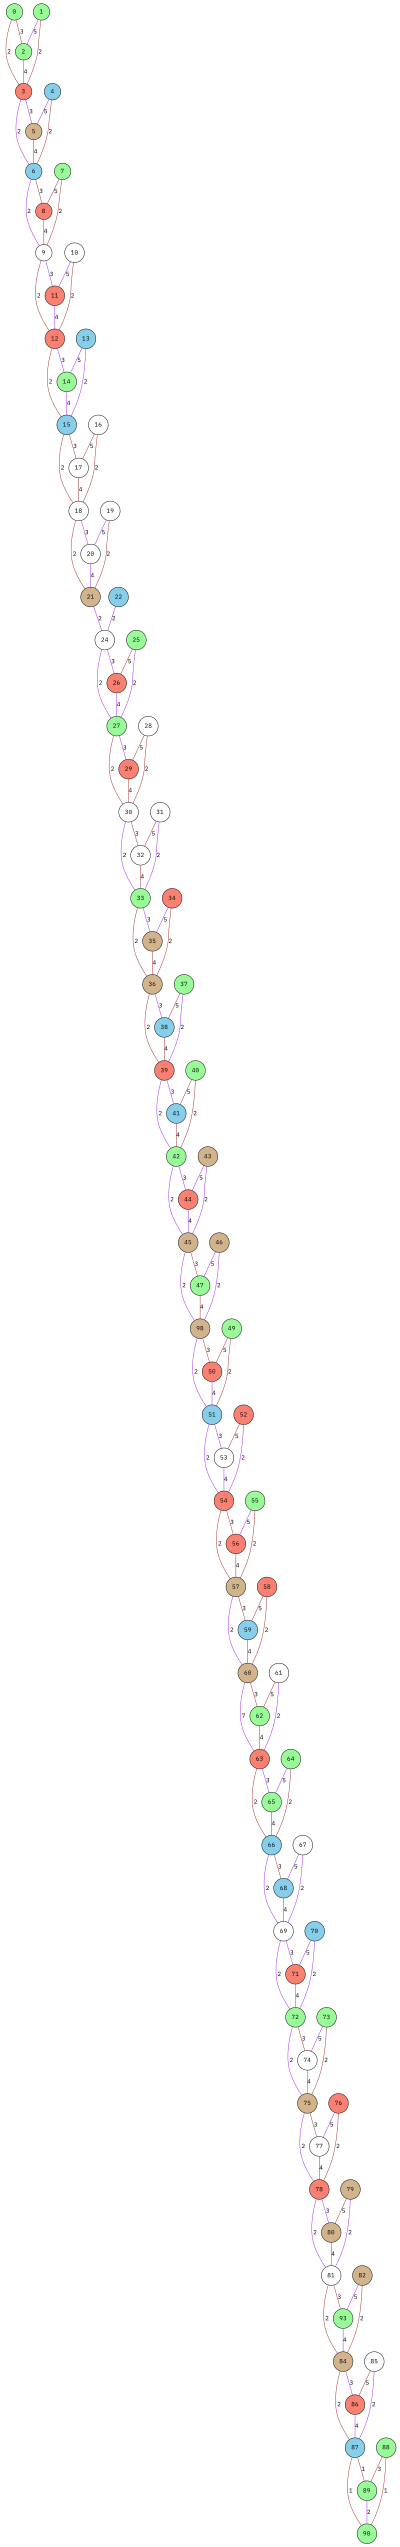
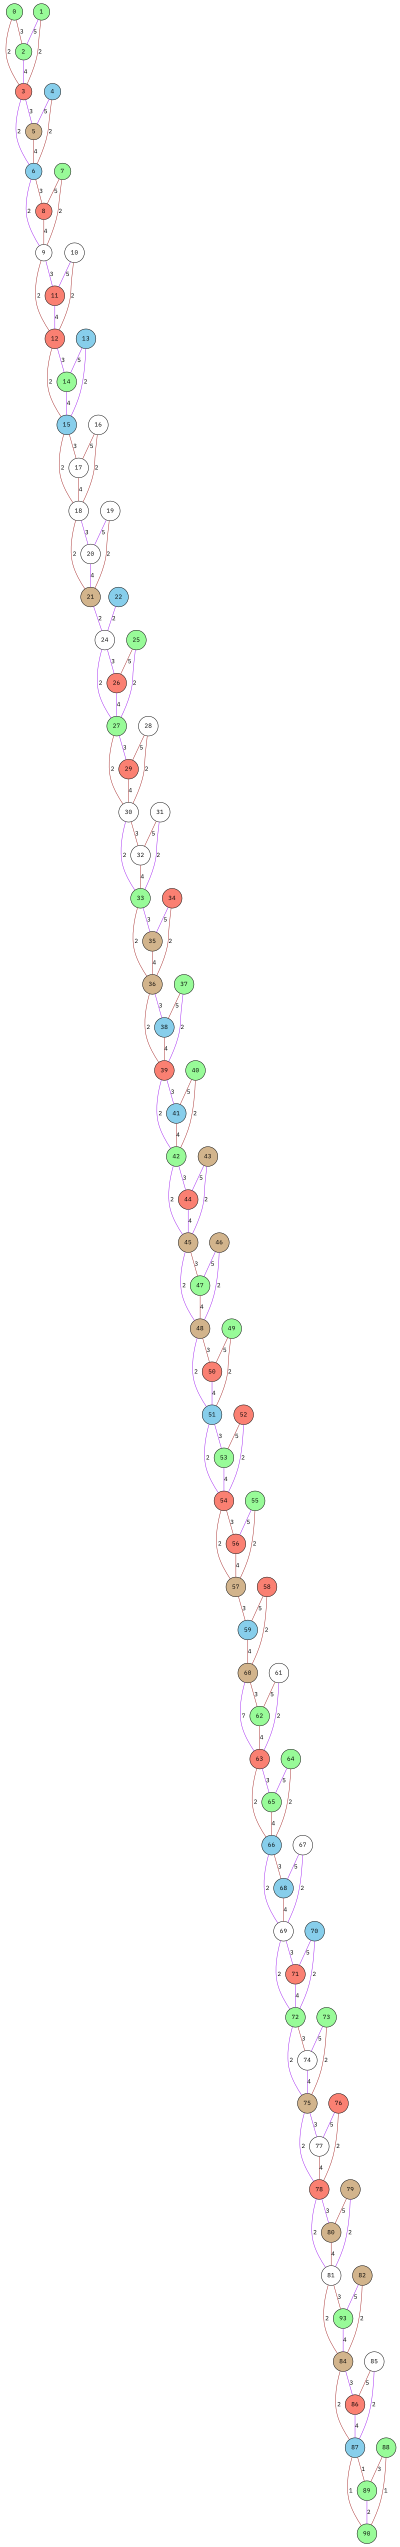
  graph {
    fontname="IBM Plex Mono"
    node [fillcolor=palegreen fontname="IBM Plex Mono" shape=circle style=filled]
    edge [color=brown fontname="IBM Plex Mono"]
    0
    2
    3 [fillcolor=salmon]
    5 [fillcolor=tan]
    6 [fillcolor=skyblue]
    8 [fillcolor=salmon]
    9 [fillcolor=white]
    1
    11 [fillcolor=salmon]
    12 [fillcolor=salmon]
    4 [fillcolor=skyblue]
    14
    15 [fillcolor=skyblue]
    7
    17 [fillcolor=white]
    18 [fillcolor=white]
    10 [fillcolor=white]
    20 [fillcolor=white]
    21 [fillcolor=tan]
    13 [fillcolor=skyblue]
    24 [fillcolor=white]
    16 [fillcolor=white]
    26 [fillcolor=salmon]
    27
    19 [fillcolor=white]
    29 [fillcolor=salmon]
    30 [fillcolor=white]
    22 [fillcolor=skyblue]
    32 [fillcolor=white]
    33
    25
    35 [fillcolor=tan]
    36 [fillcolor=tan]
    28 [fillcolor=white]
    38 [fillcolor=skyblue]
    39 [fillcolor=salmon]
    31 [fillcolor=white]
    41 [fillcolor=skyblue]
    42
    34 [fillcolor=salmon]
    44 [fillcolor=salmon]
    45 [fillcolor=tan]
    37
    47
-   48 [fillcolor=tan label=98]
+   48 [fillcolor=tan]
    40
    50 [fillcolor=salmon]
    51 [fillcolor=skyblue]
    43 [fillcolor=tan]
-   53 [fillcolor=white]
+   53
    54 [fillcolor=salmon]
    46 [fillcolor=tan]
    56 [fillcolor=salmon]
    57 [fillcolor=tan]
    49
    59 [fillcolor=skyblue]
    60 [fillcolor=tan]
    52 [fillcolor=salmon]
    62
    63 [fillcolor=salmon]
    55
    65
    66 [fillcolor=skyblue]
    58 [fillcolor=salmon]
    68 [fillcolor=skyblue]
    69 [fillcolor=white]
    61 [fillcolor=white]
    71 [fillcolor=salmon]
    72
    64
    74 [fillcolor=white]
    75 [fillcolor=tan]
    67 [fillcolor=white]
    77 [fillcolor=white]
    78 [fillcolor=salmon]
    70 [fillcolor=skyblue]
    80 [fillcolor=tan]
    81 [fillcolor=white]
    73
    n80 [label=93]
    84 [fillcolor=tan]
    76 [fillcolor=salmon]
    86 [fillcolor=salmon]
    87 [fillcolor=skyblue]
    79 [fillcolor=tan]
    89
    90
    82 [fillcolor=tan]
    85 [fillcolor=white]
    88
    0 -- 2 [label=3]
    0 -- 3 [label=2]
    2 -- 3 [color=purple label=4]
    3 -- 5 [color=purple label=3]
    3 -- 6 [color=purple label=2]
    5 -- 6 [label=4]
    6 -- 8 [label=3]
    6 -- 9 [color=purple label=2]
    8 -- 9 [label=4]
    9 -- 11 [color=purple label=3]
    9 -- 12 [label=2]
    1 -- 2 [color=purple label=5]
    1 -- 3 [label=2]
    11 -- 12 [color=purple label=4]
    12 -- 14 [color=purple label=3]
    12 -- 15 [label=2]
    4 -- 5 [color=purple label=5]
    4 -- 6 [label=2]
    14 -- 15 [color=purple label=4]
    15 -- 17 [label=3]
    15 -- 18 [label=2]
    7 -- 8 [label=5]
    7 -- 9 [label=2]
    17 -- 18 [label=4]
    18 -- 20 [color=purple label=3]
    18 -- 21 [label=2]
    10 -- 11 [color=purple label=5]
    10 -- 12 [label=2]
    20 -- 21 [color=purple label=4]
    21 -- 24 [color=purple label=2]
    13 -- 14 [color=purple label=5]
    13 -- 15 [color=purple label=2]
    24 -- 26 [color=purple label=3]
    24 -- 27 [color=purple label=2]
    16 -- 17 [label=5]
    16 -- 18 [label=2]
    26 -- 27 [color=purple label=4]
    27 -- 29 [color=purple label=3]
    27 -- 30 [label=2]
    19 -- 20 [color=purple label=5]
    19 -- 21 [label=2]
    29 -- 30 [label=4]
    30 -- 32 [label=3]
    30 -- 33 [color=purple label=2]
    22 -- 24 [color=purple label=2]
    32 -- 33 [label=4]
    33 -- 35 [color=purple label=3]
    33 -- 36 [label=2]
    25 -- 26 [label=5]
    25 -- 27 [color=purple label=2]
    35 -- 36 [label=4]
    36 -- 38 [color=purple label=3]
    36 -- 39 [label=2]
    28 -- 29 [label=5]
    28 -- 30 [label=2]
    38 -- 39 [label=4]
    39 -- 41 [color=purple label=3]
    39 -- 42 [color=purple label=2]
    31 -- 32 [label=5]
    31 -- 33 [color=purple label=2]
    41 -- 42 [label=4]
    42 -- 44 [color=purple label=3]
    42 -- 45 [color=purple label=2]
    34 -- 35 [color=purple label=5]
    34 -- 36 [label=2]
    44 -- 45 [color=purple label=4]
    45 -- 47 [label=3]
    45 -- 48 [color=purple label=2]
    37 -- 38 [label=5]
    37 -- 39 [color=purple label=2]
    47 -- 48 [label=4]
    48 -- 50 [label=3]
    48 -- 51 [color=purple label=2]
    40 -- 41 [label=5]
    40 -- 42 [label=2]
    50 -- 51 [color=purple label=4]
    51 -- 53 [color=purple label=3]
    51 -- 54 [color=purple label=2]
    43 -- 44 [color=purple label=5]
    43 -- 45 [color=purple label=2]
    53 -- 54 [color=purple label=4]
    54 -- 56 [label=3]
    54 -- 57 [label=2]
    46 -- 47 [color=purple label=5]
    46 -- 48 [color=purple label=2]
    56 -- 57 [label=4]
    57 -- 59 [label=3]
-   57 -- 60 [color=purple label=2]
    49 -- 50 [label=5]
    49 -- 51 [label=2]
    59 -- 60 [label=4]
    60 -- 62 [label=3]
    60 -- 63 [color=purple label=7]
    52 -- 53 [label=5]
    52 -- 54 [color=purple label=2]
    62 -- 63 [label=4]
    63 -- 65 [color=purple label=3]
    63 -- 66 [label=2]
    55 -- 56 [color=purple label=5]
    55 -- 57 [label=2]
    65 -- 66 [label=4]
    66 -- 68 [label=3]
    66 -- 69 [color=purple label=2]
    58 -- 59 [label=5]
    58 -- 60 [label=2]
    68 -- 69 [label=4]
    69 -- 71 [color=purple label=3]
    69 -- 72 [color=purple label=2]
    61 -- 62 [label=5]
    61 -- 63 [color=purple label=2]
    71 -- 72 [color=purple label=4]
    72 -- 74 [label=3]
    72 -- 75 [color=purple label=2]
    64 -- 65 [color=purple label=5]
    64 -- 66 [label=2]
    74 -- 75 [color=purple label=4]
-   75 -- 77 [label=3]
+   75 -- 77 [color=purple label=3]
    75 -- 78 [color=purple label=2]
    67 -- 68 [color=purple label=5]
    67 -- 69 [color=purple label=2]
    77 -- 78 [label=4]
    78 -- 80 [color=purple label=3]
    78 -- 81 [color=purple label=2]
    70 -- 71 [color=purple label=5]
    70 -- 72 [color=purple label=2]
    80 -- 81 [label=4]
    81 -- n80 [label=3]
    81 -- 84 [label=2]
    73 -- 74 [color=purple label=5]
    73 -- 75 [label=2]
    n80 -- 84 [color=purple label=4]
    84 -- 86 [color=purple label=3]
    84 -- 87 [label=2]
    76 -- 77 [color=purple label=5]
    76 -- 78 [label=2]
    86 -- 87 [color=purple label=4]
    87 -- 89 [label=1]
    87 -- 90 [label=1]
    79 -- 80 [label=5]
    79 -- 81 [color=purple label=2]
    89 -- 90 [color=purple label=2]
    82 -- n80 [color=purple label=5]
    82 -- 84 [label=2]
    85 -- 86 [label=5]
    85 -- 87 [color=purple label=2]
    88 -- 89 [label=3]
    88 -- 90 [label=1]
  }
